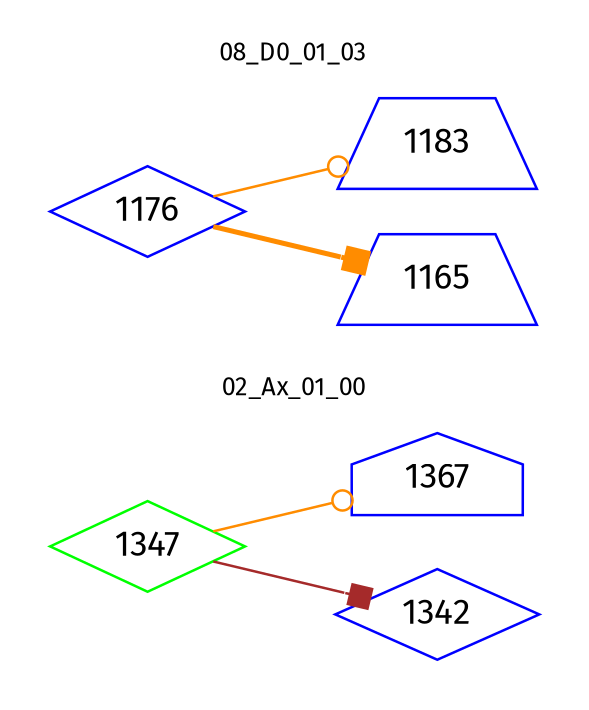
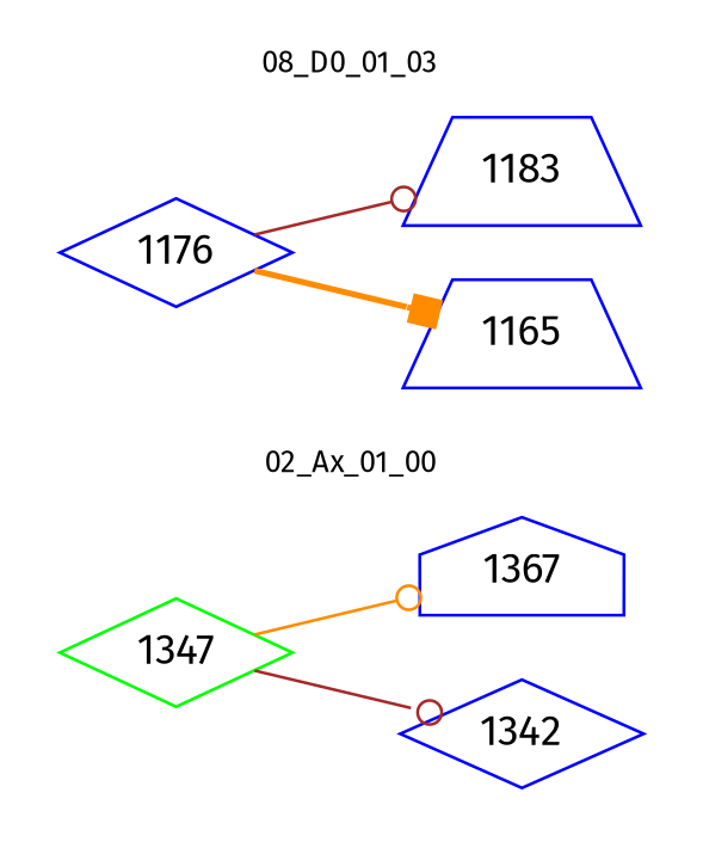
  digraph {
    fontname="Fira Sans"
    rankdir=LR
    node [color=blue fontname="Fira Sans" shape=diamond]
    edge [arrowhead=box color=brown fontname="Fira Sans" style=solid]
    n1 [color=green label=1347]
    n2 [label=1342]
    n3 [label=1367 shape=house]
    n4 [label=1176]
    n5 [label=1165 shape=trapezium]
    n6 [label=1183 shape=trapezium]
    subgraph cluster_1 {
      color=white
      fontsize=10
      label="02_Ax_01_00"
      n1
      n2
      n3
    }
    subgraph cluster_2 {
      color=white
      fontsize=10
      label="08_D0_01_03"
      n4
      n5
      n6
    }
-   n1 -> n2
+   n1 -> n2 [arrowhead=odot]
    n1 -> n3 [arrowhead=odot color=darkorange]
    n4 -> n5 [color=darkorange style=bold]
-   n4 -> n6 [arrowhead=odot color=darkorange]
+   n4 -> n6 [arrowhead=odot]
  }
